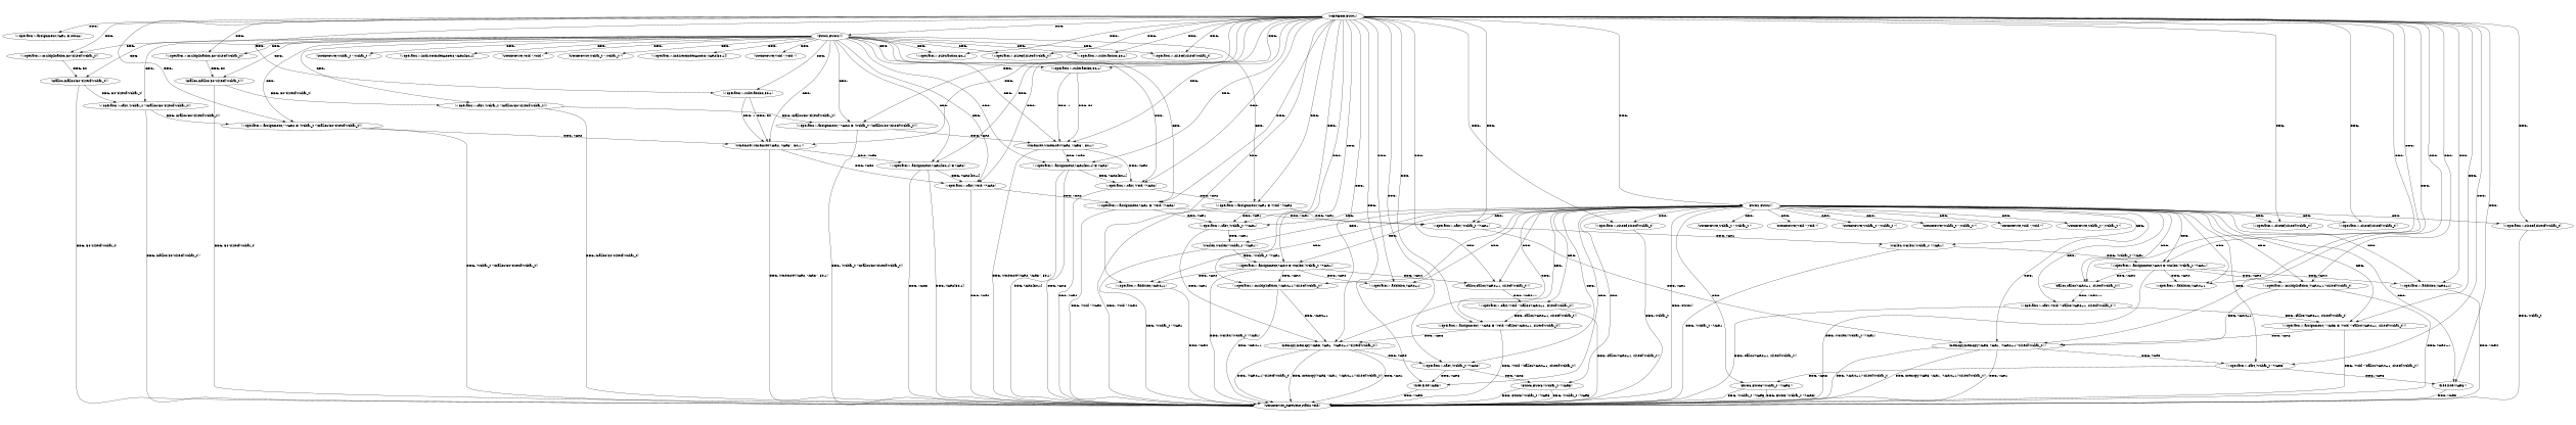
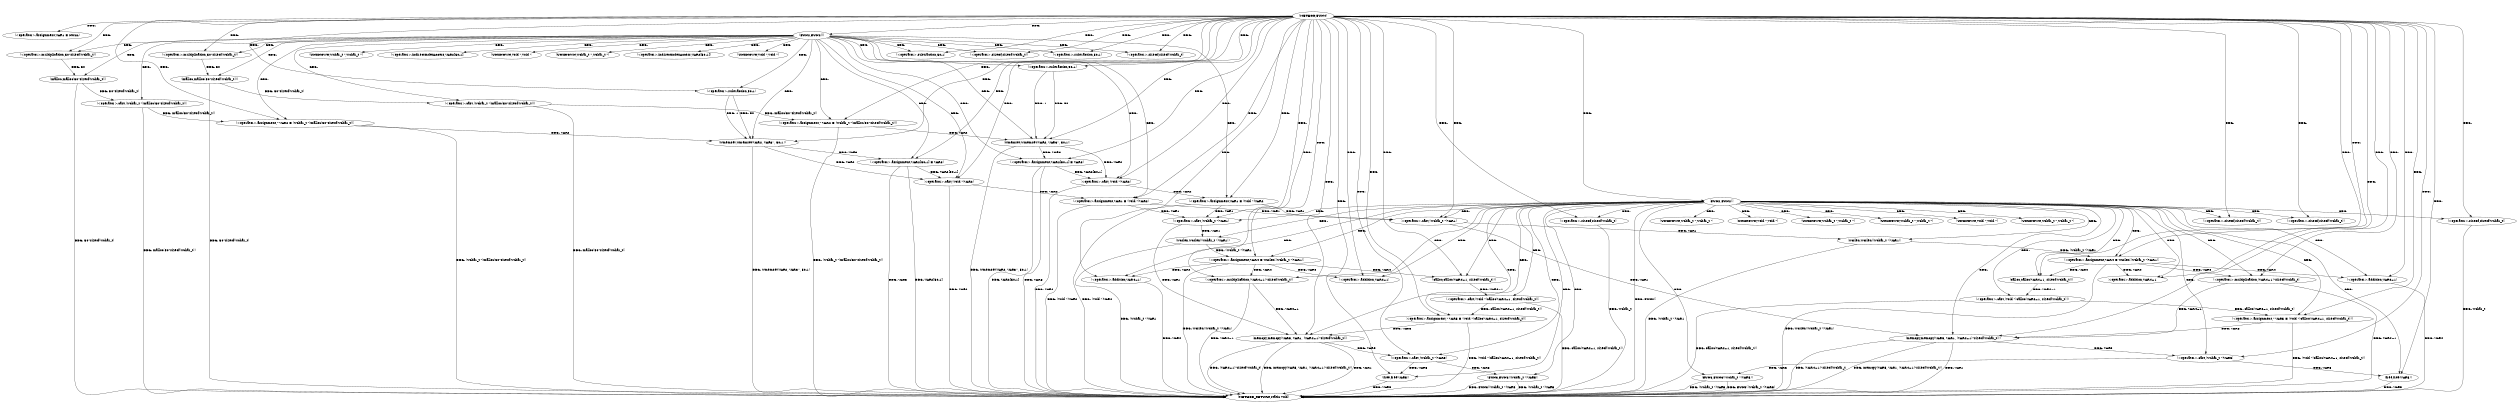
  digraph {
-   n1 [label="(METHOD,FUN1)"]
+   n1 [label="(METHOD,FUN4)"]
    n2 [label="(<operator>.assignment,VAR1 = NULL)"]
    n3 [label="(FUN2,FUN2())"]
    n4 [label="(<operator>.assignment,* VAR2 = (wchar_t *)malloc(50*sizeof(wchar_t)))"]
    n5 [label="(<operator>.multiplication,50*sizeof(wchar_t))"]
    n6 [label="(<operator>.sizeOf,sizeof(wchar_t))"]
    n7 [label="(wmemset,wmemset(VAR2, VAR3'', 50-1))"]
    n8 [label="(<operator>.subtraction,50-1)"]
    n9 [label="(<operator>.assignment,VAR2[50-1] = VAR3)"]
    n10 [label="(<operator>.subtraction,50-1)"]
    n11 [label="(<operator>.assignment,VAR1 = (void *)VAR2)"]
    n12 [label="(<operator>.cast,(void *)VAR2)"]
    n13 [label="(<operator>.assignment,* VAR2 = (wchar_t *)malloc(50*sizeof(wchar_t)))"]
    n14 [label="(<operator>.multiplication,50*sizeof(wchar_t))"]
    n15 [label="(<operator>.sizeOf,sizeof(wchar_t))"]
    n16 [label="(wmemset,wmemset(VAR2, VAR3'', 50-1))"]
    n17 [label="(<operator>.subtraction,50-1)"]
    n18 [label="(<operator>.assignment,VAR2[50-1] = VAR3)"]
    n19 [label="(<operator>.subtraction,50-1)"]
    n20 [label="(<operator>.assignment,VAR1 = (void *)VAR2)"]
    n21 [label="(<operator>.cast,(void *)VAR2)"]
    n22 [label="(FUN2,FUN2())"]
    n23 [label="(<operator>.assignment,VAR4 = wcslen((wchar_t *)VAR1))"]
    n24 [label="(<operator>.cast,(wchar_t *)VAR1)"]
    n25 [label="(<operator>.assignment,* VAR5 = (void *)calloc(VAR4+1, sizeof(wchar_t)))"]
    n26 [label="(calloc,calloc(VAR4+1, sizeof(wchar_t)))"]
    n27 [label="(<operator>.addition,VAR4+1)"]
    n28 [label="(<operator>.sizeOf,sizeof(wchar_t))"]
    n29 [label="(memcpy,memcpy(VAR5, VAR1, (VAR4+1)*sizeof(wchar_t)))"]
    n30 [label="(<operator>.multiplication,(VAR4+1)*sizeof(wchar_t))"]
    n31 [label="(<operator>.addition,VAR4+1)"]
    n32 [label="(<operator>.sizeOf,sizeof(wchar_t))"]
    n33 [label="(<operator>.cast,(wchar_t *)VAR5)"]
    n34 [label="(free,free(VAR5))"]
    n35 [label="(<operator>.assignment,VAR4 = wcslen((wchar_t *)VAR1))"]
    n36 [label="(<operator>.cast,(wchar_t *)VAR1)"]
    n37 [label="(<operator>.assignment,* VAR5 = (void *)calloc(VAR4+1, sizeof(wchar_t)))"]
    n38 [label="(calloc,calloc(VAR4+1, sizeof(wchar_t)))"]
    n39 [label="(<operator>.addition,VAR4+1)"]
    n40 [label="(<operator>.sizeOf,sizeof(wchar_t))"]
    n41 [label="(memcpy,memcpy(VAR5, VAR1, (VAR4+1)*sizeof(wchar_t)))"]
    n42 [label="(<operator>.multiplication,(VAR4+1)*sizeof(wchar_t))"]
    n43 [label="(<operator>.addition,VAR4+1)"]
    n44 [label="(<operator>.sizeOf,sizeof(wchar_t))"]
    n45 [label="(<operator>.cast,(wchar_t *)VAR5)"]
    n46 [label="(free,free(VAR5))"]
    n47 [label="(<operator>.cast,(wchar_t *)malloc(50*sizeof(wchar_t)))"]
    n48 [label="(malloc,malloc(50*sizeof(wchar_t)))"]
    n49 [label="(<operator>.cast,(wchar_t *)malloc(50*sizeof(wchar_t)))"]
    n50 [label="(malloc,malloc(50*sizeof(wchar_t)))"]
    n51 [label="(UNKNOWN,wchar_t *,wchar_t *)"]
    n52 [label="(<operator>.indirectIndexAccess,VAR2[50-1])"]
    n53 [label="(UNKNOWN,void *,void *)"]
    n54 [label="(UNKNOWN,wchar_t *,wchar_t *)"]
    n55 [label="(<operator>.indirectIndexAccess,VAR2[50-1])"]
    n56 [label="(UNKNOWN,void *,void *)"]
-   n57 [label="(UNKNOWN_RETURN,static void)"]
+   n57 [label="(METHOD_RETURN,static void)"]
    n58 [label="(wcslen,wcslen((wchar_t *)VAR1))"]
    n59 [label="(<operator>.cast,(void *)calloc(VAR4+1, sizeof(wchar_t)))"]
    n60 [label="(FUN3,FUN3((wchar_t *)VAR5))"]
    n61 [label="(wcslen,wcslen((wchar_t *)VAR1))"]
    n62 [label="(<operator>.cast,(void *)calloc(VAR4+1, sizeof(wchar_t)))"]
    n63 [label="(FUN3,FUN3((wchar_t *)VAR5))"]
    n64 [label="(UNKNOWN,wchar_t *,wchar_t *)"]
    n65 [label="(UNKNOWN,void *,void *)"]
    n66 [label="(UNKNOWN,wchar_t *,wchar_t *)"]
    n67 [label="(UNKNOWN,wchar_t *,wchar_t *)"]
    n68 [label="(UNKNOWN,void *,void *)"]
    n69 [label="(UNKNOWN,wchar_t *,wchar_t *)"]
    n1 -> n2 [label="DDG: "]
    n1 -> n3 [label="DDG: "]
    n1 -> n4 [label="DDG: "]
    n1 -> n5 [label="DDG: "]
    n1 -> n6 [label="DDG: "]
    n1 -> n7 [label="DDG: "]
    n1 -> n8 [label="DDG: "]
    n1 -> n9 [label="DDG: "]
    n1 -> n10 [label="DDG: "]
    n1 -> n11 [label="DDG: "]
    n1 -> n12 [label="DDG: "]
    n1 -> n13 [label="DDG: "]
    n1 -> n14 [label="DDG: "]
    n1 -> n15 [label="DDG: "]
    n1 -> n16 [label="DDG: "]
    n1 -> n17 [label="DDG: "]
    n1 -> n18 [label="DDG: "]
    n1 -> n19 [label="DDG: "]
    n1 -> n20 [label="DDG: "]
    n1 -> n21 [label="DDG: "]
    n1 -> n22 [label="DDG: "]
    n1 -> n23 [label="DDG: "]
    n1 -> n24 [label="DDG: "]
    n1 -> n25 [label="DDG: "]
    n1 -> n26 [label="DDG: "]
    n1 -> n27 [label="DDG: "]
    n1 -> n28 [label="DDG: "]
    n1 -> n29 [label="DDG: "]
    n1 -> n30 [label="DDG: "]
    n1 -> n31 [label="DDG: "]
    n1 -> n32 [label="DDG: "]
    n1 -> n33 [label="DDG: "]
    n1 -> n34 [label="DDG: "]
    n1 -> n35 [label="DDG: "]
    n1 -> n36 [label="DDG: "]
    n1 -> n37 [label="DDG: "]
    n1 -> n38 [label="DDG: "]
    n1 -> n39 [label="DDG: "]
    n1 -> n40 [label="DDG: "]
    n1 -> n41 [label="DDG: "]
    n1 -> n42 [label="DDG: "]
    n1 -> n43 [label="DDG: "]
    n1 -> n44 [label="DDG: "]
    n1 -> n45 [label="DDG: "]
    n1 -> n46 [label="DDG: "]
    n3 -> n4 [label="CDG: "]
    n3 -> n5 [label="CDG: "]
    n3 -> n6 [label="CDG: "]
    n3 -> n7 [label="CDG: "]
    n3 -> n8 [label="CDG: "]
    n3 -> n9 [label="CDG: "]
    n3 -> n10 [label="CDG: "]
    n3 -> n11 [label="CDG: "]
    n3 -> n12 [label="CDG: "]
    n3 -> n13 [label="CDG: "]
    n3 -> n14 [label="CDG: "]
    n3 -> n15 [label="CDG: "]
    n3 -> n16 [label="CDG: "]
    n3 -> n17 [label="CDG: "]
    n3 -> n18 [label="CDG: "]
    n3 -> n19 [label="CDG: "]
    n3 -> n20 [label="CDG: "]
    n3 -> n21 [label="CDG: "]
    n3 -> n47 [label="CDG: "]
    n3 -> n48 [label="CDG: "]
    n3 -> n49 [label="CDG: "]
    n3 -> n50 [label="CDG: "]
    n3 -> n51 [label="CDG: "]
    n3 -> n52 [label="CDG: "]
    n3 -> n53 [label="CDG: "]
    n3 -> n54 [label="CDG: "]
    n3 -> n55 [label="CDG: "]
    n3 -> n56 [label="CDG: "]
    n4 -> n7 [label="DDG: VAR2"]
    n4 -> n57 [label="DDG: (wchar_t *)malloc(50*sizeof(wchar_t))"]
    n5 -> n48 [label="DDG: 50"]
    n7 -> n9 [label="DDG: VAR3"]
    n7 -> n12 [label="DDG: VAR2"]
    n7 -> n57 [label="DDG: wmemset(VAR2, VAR3'', 50-1)"]
    n8 -> n7 [label="DDG: 50"]
    n8 -> n7 [label="DDG: 1"]
    n9 -> n12 [label="DDG: VAR2[50-1]"]
    n9 -> n57 [label="DDG: VAR3"]
    n9 -> n57 [label="DDG: VAR2[50-1]"]
    n11 -> n24 [label="DDG: VAR1"]
    n11 -> n36 [label="DDG: VAR1"]
    n11 -> n57 [label="DDG: (void *)VAR2"]
    n12 -> n11 [label="DDG: VAR2"]
    n12 -> n57 [label="DDG: VAR2"]
    n13 -> n16 [label="DDG: VAR2"]
    n13 -> n57 [label="DDG: (wchar_t *)malloc(50*sizeof(wchar_t))"]
    n14 -> n50 [label="DDG: 50"]
    n16 -> n18 [label="DDG: VAR3"]
    n16 -> n21 [label="DDG: VAR2"]
    n16 -> n57 [label="DDG: wmemset(VAR2, VAR3'', 50-1)"]
    n17 -> n16 [label="DDG: 50"]
    n17 -> n16 [label="DDG: 1"]
    n18 -> n21 [label="DDG: VAR2[50-1]"]
    n18 -> n57 [label="DDG: VAR2[50-1]"]
    n18 -> n57 [label="DDG: VAR3"]
    n20 -> n24 [label="DDG: VAR1"]
    n20 -> n36 [label="DDG: VAR1"]
    n20 -> n57 [label="DDG: (void *)VAR2"]
    n21 -> n20 [label="DDG: VAR2"]
    n21 -> n57 [label="DDG: VAR2"]
    n22 -> n23 [label="CDG: "]
    n22 -> n24 [label="CDG: "]
    n22 -> n25 [label="CDG: "]
    n22 -> n26 [label="CDG: "]
    n22 -> n27 [label="CDG: "]
    n22 -> n28 [label="CDG: "]
    n22 -> n29 [label="CDG: "]
    n22 -> n30 [label="CDG: "]
    n22 -> n31 [label="CDG: "]
    n22 -> n32 [label="CDG: "]
    n22 -> n33 [label="CDG: "]
    n22 -> n34 [label="CDG: "]
    n22 -> n35 [label="CDG: "]
    n22 -> n36 [label="CDG: "]
    n22 -> n37 [label="CDG: "]
    n22 -> n38 [label="CDG: "]
    n22 -> n39 [label="CDG: "]
    n22 -> n40 [label="CDG: "]
    n22 -> n41 [label="CDG: "]
    n22 -> n42 [label="CDG: "]
    n22 -> n43 [label="CDG: "]
    n22 -> n44 [label="CDG: "]
    n22 -> n45 [label="CDG: "]
    n22 -> n46 [label="CDG: "]
    n22 -> n57 [label="DDG: FUN2()"]
    n22 -> n58 [label="CDG: "]
    n22 -> n59 [label="CDG: "]
    n22 -> n60 [label="CDG: "]
    n22 -> n61 [label="CDG: "]
    n22 -> n62 [label="CDG: "]
    n22 -> n63 [label="CDG: "]
    n22 -> n64 [label="CDG: "]
    n22 -> n65 [label="CDG: "]
    n22 -> n66 [label="CDG: "]
    n22 -> n67 [label="CDG: "]
    n22 -> n68 [label="CDG: "]
    n22 -> n69 [label="CDG: "]
    n23 -> n26 [label="DDG: VAR4"]
    n23 -> n27 [label="DDG: VAR4"]
    n23 -> n30 [label="DDG: VAR4"]
    n23 -> n31 [label="DDG: VAR4"]
    n23 -> n57 [label="DDG: wcslen((wchar_t *)VAR1)"]
    n24 -> n29 [label="DDG: VAR1"]
    n24 -> n58 [label="DDG: VAR1"]
    n25 -> n29 [label="DDG: VAR5"]
    n25 -> n57 [label="DDG: (void *)calloc(VAR4+1, sizeof(wchar_t))"]
    n26 -> n59 [label="DDG: VAR4+1"]
    n29 -> n33 [label="DDG: VAR5"]
    n29 -> n57 [label="DDG: (VAR4+1)*sizeof(wchar_t)"]
    n29 -> n57 [label="DDG: memcpy(VAR5, VAR1, (VAR4+1)*sizeof(wchar_t))"]
    n29 -> n57 [label="DDG: VAR1"]
    n30 -> n29 [label="DDG: VAR4+1"]
    n30 -> n57 [label="DDG: VAR4+1"]
    n31 -> n57 [label="DDG: VAR4"]
    n32 -> n57 [label="DDG: wchar_t"]
    n33 -> n34 [label="DDG: VAR5"]
    n33 -> n60 [label="DDG: VAR5"]
    n34 -> n57 [label="DDG: VAR5"]
    n35 -> n38 [label="DDG: VAR4"]
    n35 -> n39 [label="DDG: VAR4"]
    n35 -> n42 [label="DDG: VAR4"]
    n35 -> n43 [label="DDG: VAR4"]
    n35 -> n57 [label="DDG: wcslen((wchar_t *)VAR1)"]
    n36 -> n41 [label="DDG: VAR1"]
    n36 -> n61 [label="DDG: VAR1"]
    n37 -> n41 [label="DDG: VAR5"]
    n37 -> n57 [label="DDG: (void *)calloc(VAR4+1, sizeof(wchar_t))"]
    n38 -> n62 [label="DDG: VAR4+1"]
    n41 -> n45 [label="DDG: VAR5"]
    n41 -> n57 [label="DDG: memcpy(VAR5, VAR1, (VAR4+1)*sizeof(wchar_t))"]
    n41 -> n57 [label="DDG: VAR1"]
    n41 -> n57 [label="DDG: (VAR4+1)*sizeof(wchar_t)"]
    n42 -> n41 [label="DDG: VAR4+1"]
    n42 -> n57 [label="DDG: VAR4+1"]
    n43 -> n57 [label="DDG: VAR4"]
    n44 -> n57 [label="DDG: wchar_t"]
    n45 -> n46 [label="DDG: VAR5"]
    n45 -> n63 [label="DDG: VAR5"]
    n46 -> n57 [label="DDG: VAR5"]
    n47 -> n4 [label="DDG: malloc(50*sizeof(wchar_t))"]
    n47 -> n57 [label="DDG: malloc(50*sizeof(wchar_t))"]
    n48 -> n47 [label="DDG: 50*sizeof(wchar_t)"]
    n48 -> n57 [label="DDG: 50*sizeof(wchar_t)"]
    n49 -> n13 [label="DDG: malloc(50*sizeof(wchar_t))"]
    n49 -> n57 [label="DDG: malloc(50*sizeof(wchar_t))"]
    n50 -> n49 [label="DDG: 50*sizeof(wchar_t)"]
    n50 -> n57 [label="DDG: 50*sizeof(wchar_t)"]
    n58 -> n23 [label="DDG: (wchar_t *)VAR1"]
    n58 -> n57 [label="DDG: (wchar_t *)VAR1"]
    n59 -> n25 [label="DDG: calloc(VAR4+1, sizeof(wchar_t))"]
    n59 -> n57 [label="DDG: calloc(VAR4+1, sizeof(wchar_t))"]
    n60 -> n57 [label="DDG: (wchar_t *)VAR5"]
    n60 -> n57 [label="DDG: FUN3((wchar_t *)VAR5)"]
    n61 -> n35 [label="DDG: (wchar_t *)VAR1"]
    n61 -> n57 [label="DDG: (wchar_t *)VAR1"]
    n62 -> n37 [label="DDG: calloc(VAR4+1, sizeof(wchar_t))"]
    n62 -> n57 [label="DDG: calloc(VAR4+1, sizeof(wchar_t))"]
    n63 -> n57 [label="DDG: (wchar_t *)VAR5"]
    n63 -> n57 [label="DDG: FUN3((wchar_t *)VAR5)"]
  }
